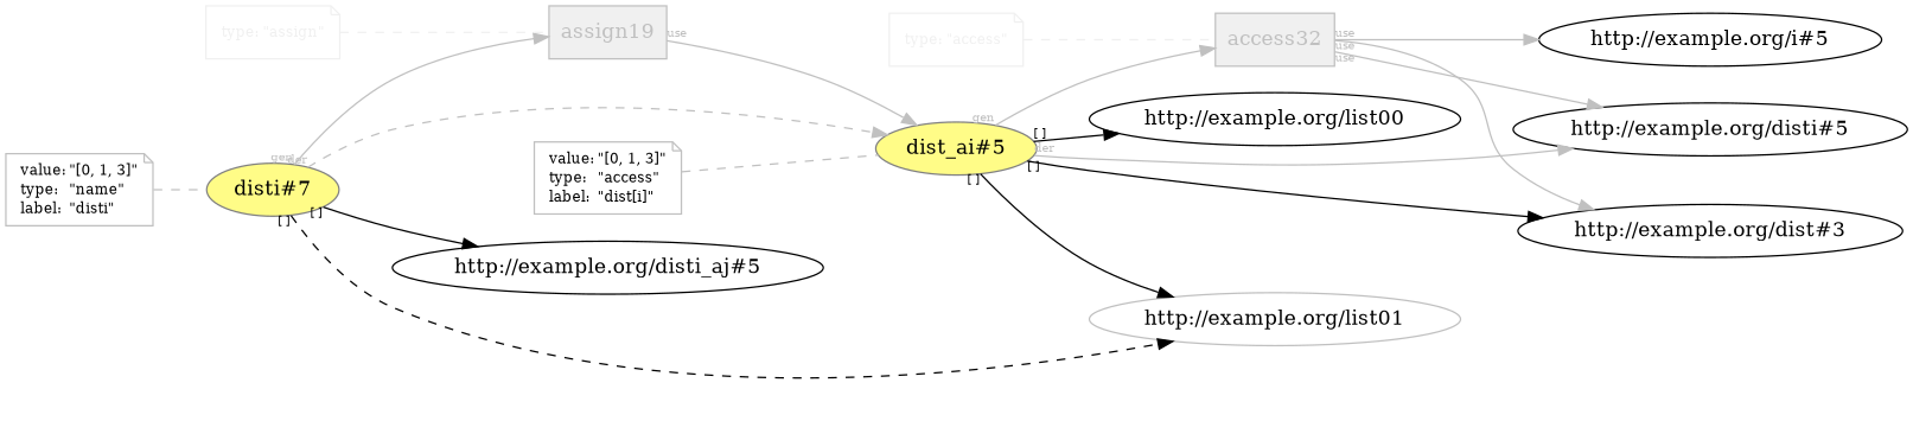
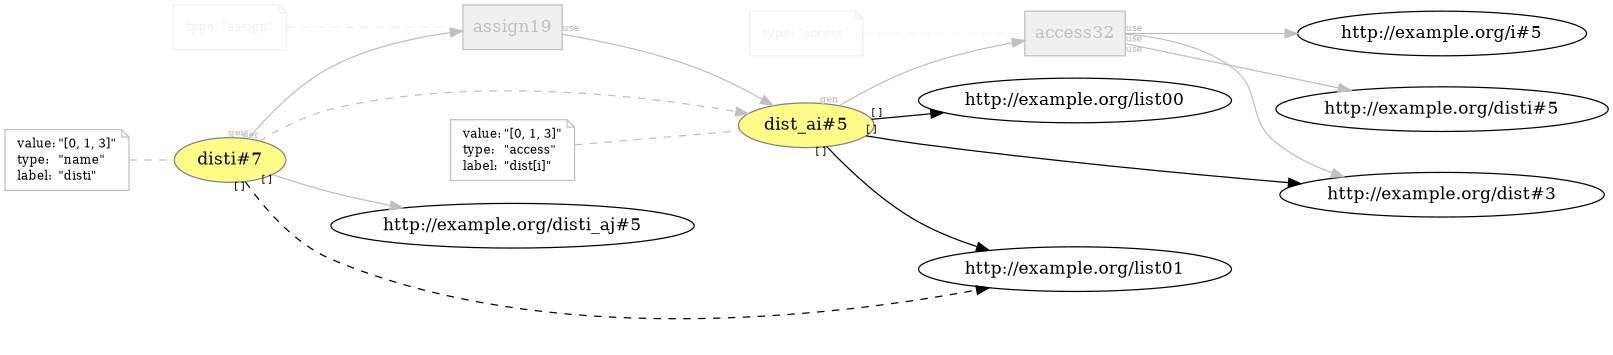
  digraph {
    rankdir=LR
    edge [color=gray labelangle=60.0 labeldistance=1.5 labelfontsize=8 rotation=20 taillabel="[ ]"]
    n1 [color="#808080" fillcolor="#FFFC87" label="dist_ai#5" style=filled]
    "http://example.org/list00"
-   "http://example.org/list01" [color=gray]
+   "http://example.org/list01"
    n4 [color=gray fillcolor="#F0F0F0" fontcolor=gray label=access32 shape=polygon sides=4 style=filled]
    "http://example.org/disti#5"
    "http://example.org/dist#3"
    "http://example.org/i#5"
    n8 [color=gray fontcolor=black fontsize=10 label=<<TABLE cellpadding="0" border="0"> 	<TR> 	    <TD align="left">value:</TD> 	    <TD align="left">&quot;[0, 1, 3]&quot;</TD> 	</TR> 	<TR> 	    <TD align="left">type:</TD> 	    <TD align="left">&quot;access&quot;</TD> 	</TR> 	<TR> 	    <TD align="left">label:</TD> 	    <TD align="left">&quot;dist[i]&quot;</TD> 	</TR> </TABLE>> shape=note]
    n9 [color="#F0F0F0" fontcolor=black fontsize=10 label=<<TABLE cellpadding="0" border="0"> 	<TR> 	    <TD align="left"><font color="#F0F0F0">type:</font></TD> 	    <TD align="left"><font color="#F0F0F0">&quot;access&quot;</font></TD> 	</TR> </TABLE>> shape=note]
    n10 [color="#808080" fillcolor="#FFFC87" label="disti#7" style=filled]
    "http://example.org/disti_aj#5"
    n12 [color=gray fillcolor="#F0F0F0" fontcolor=gray label=assign19 shape=polygon sides=4 style=filled]
    n13 [color=gray fontcolor=black fontsize=10 label=<<TABLE cellpadding="0" border="0"> 	<TR> 	    <TD align="left">value:</TD> 	    <TD align="left">&quot;[0, 1, 3]&quot;</TD> 	</TR> 	<TR> 	    <TD align="left">type:</TD> 	    <TD align="left">&quot;name&quot;</TD> 	</TR> 	<TR> 	    <TD align="left">label:</TD> 	    <TD align="left">&quot;disti&quot;</TD> 	</TR> </TABLE>> shape=note]
    n14 [color="#F0F0F0" fontcolor=black fontsize=10 label=<<TABLE cellpadding="0" border="0"> 	<TR> 	    <TD align="left"><font color="#F0F0F0">type:</font></TD> 	    <TD align="left"><font color="#F0F0F0">&quot;assign&quot;</font></TD> 	</TR> </TABLE>> shape=note]
    n1 -> "http://example.org/list00" [color=black]
    n1 -> "http://example.org/list01" [color=black]
    n1 -> n4 [fontcolor=gray taillabel=gen]
-   n1 -> "http://example.org/disti#5" [fontcolor=gray taillabel=der]
    n1 -> "http://example.org/dist#3" [color=black]
    n4 -> "http://example.org/disti#5" [fontcolor=gray taillabel=use]
    n4 -> "http://example.org/dist#3" [fontcolor=gray taillabel=use]
    n4 -> "http://example.org/i#5" [fontcolor=gray taillabel=use]
    n8 -> n1 [arrowhead=none style=dashed labelangle="" labeldistance="" labelfontsize="" rotation="" taillabel=""]
    n9 -> n4 [arrowhead=none color="#F0F0F0" style=dashed labelangle="" labeldistance="" labelfontsize="" rotation="" taillabel=""]
    n10 -> n1 [fontcolor=gray style=dashed taillabel=der]
    n10 -> "http://example.org/list01" [color=black style=dashed]
-   n10 -> "http://example.org/disti_aj#5" [color=black]
+   n10 -> "http://example.org/disti_aj#5"
    n10 -> n12 [fontcolor=gray taillabel=gen]
    n12 -> n1 [fontcolor=gray taillabel=use]
    n13 -> n10 [arrowhead=none style=dashed labelangle="" labeldistance="" labelfontsize="" rotation="" taillabel=""]
    n14 -> n12 [arrowhead=none color="#F0F0F0" style=dashed labelangle="" labeldistance="" labelfontsize="" rotation="" taillabel=""]
  }
